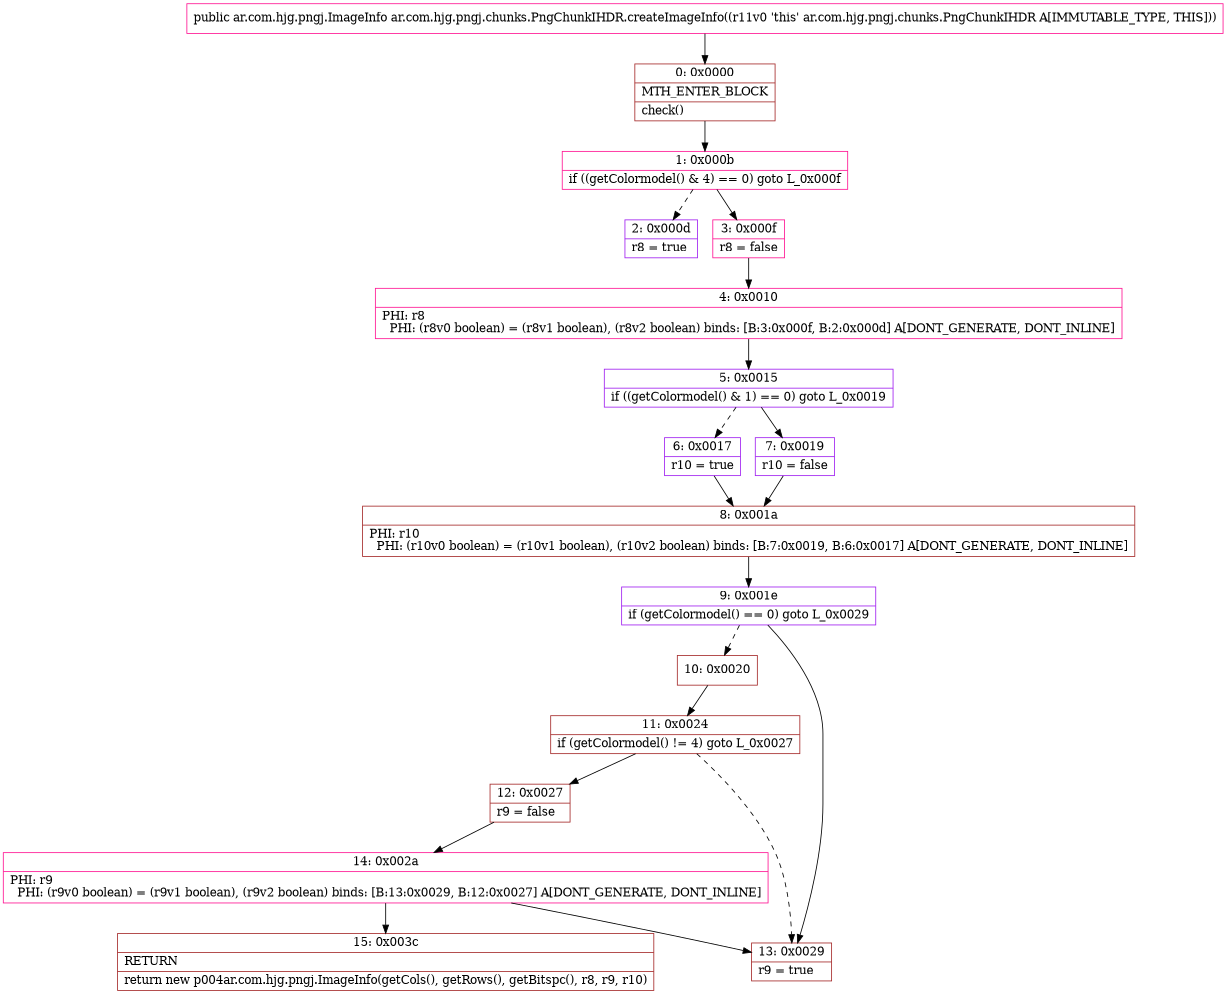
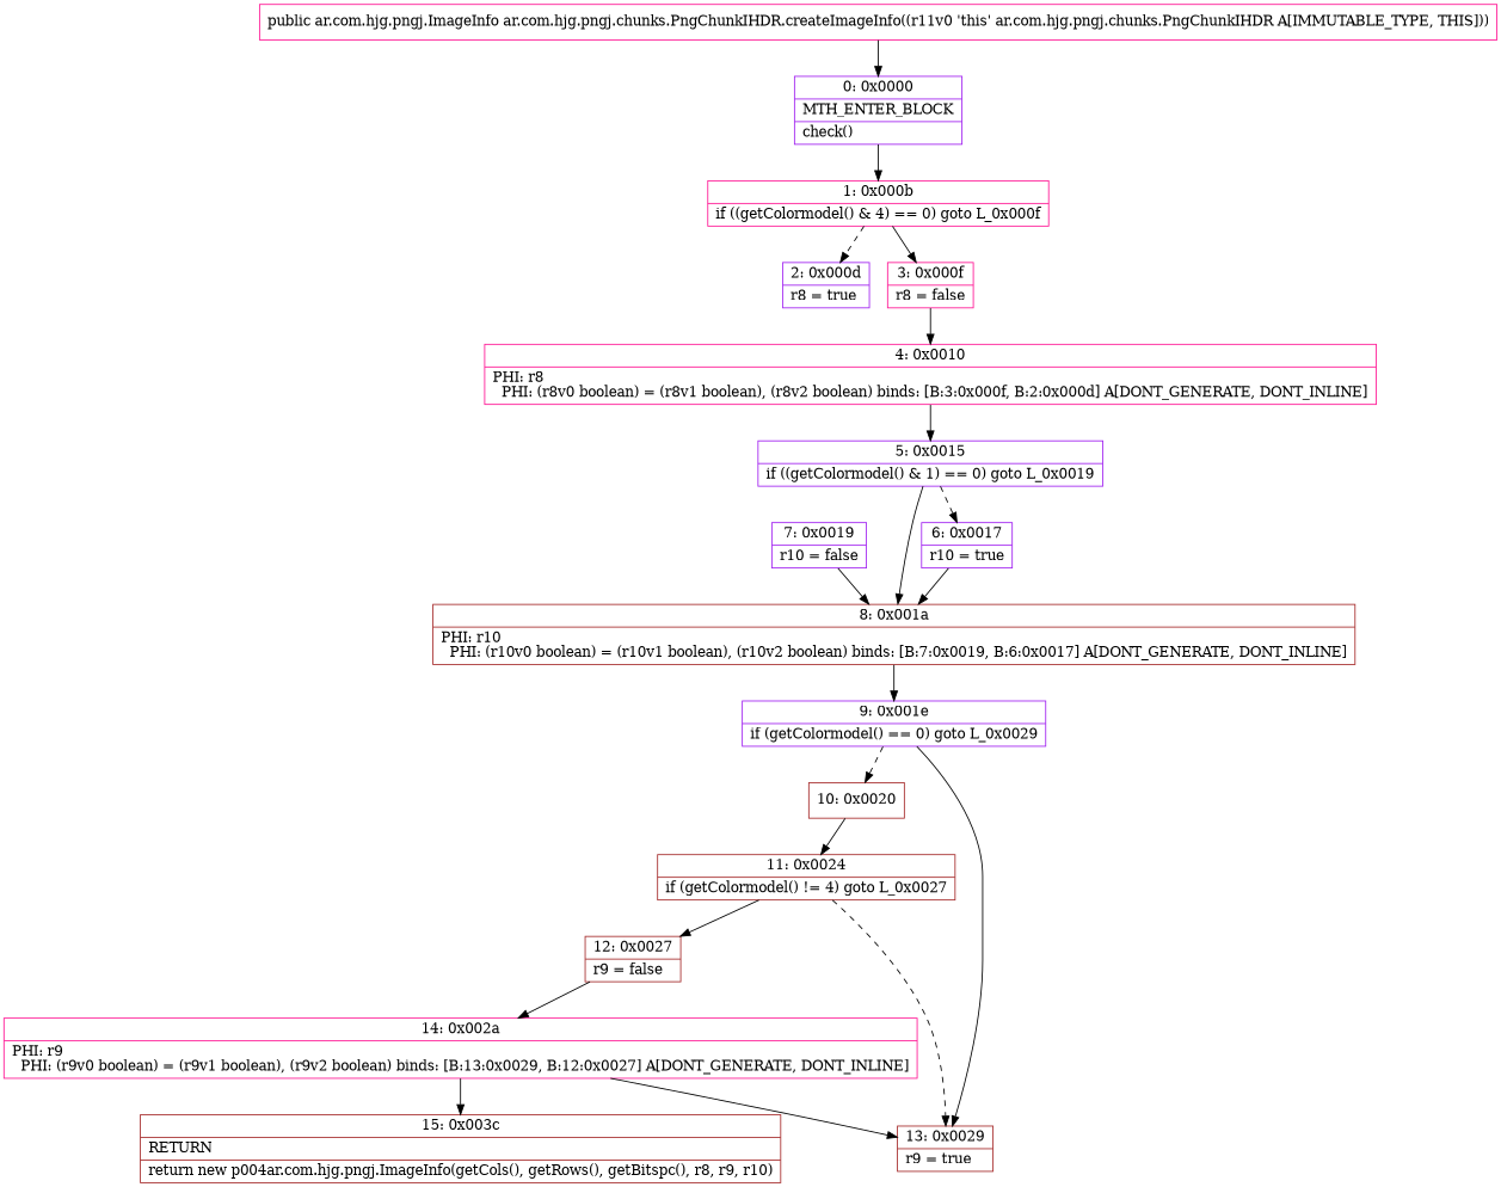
  digraph {
    node [color=brown shape=record]
-   n1 [label="{0\:\ 0x0000|MTH_ENTER_BLOCK\l|check()\l}"]
+   n1 [color=purple label="{0\:\ 0x0000|MTH_ENTER_BLOCK\l|check()\l}"]
    n2 [color=deeppink label="{1\:\ 0x000b|if ((getColormodel() & 4) == 0) goto L_0x000f\l}"]
    n3 [color=purple label="{2\:\ 0x000d|r8 = true\l}"]
    n4 [color=deeppink label="{3\:\ 0x000f|r8 = false\l}"]
    n5 [color=deeppink label="{4\:\ 0x0010|PHI: r8 \l  PHI: (r8v0 boolean) = (r8v1 boolean), (r8v2 boolean) binds: [B:3:0x000f, B:2:0x000d] A[DONT_GENERATE, DONT_INLINE]\l}"]
    n6 [color=purple label="{5\:\ 0x0015|if ((getColormodel() & 1) == 0) goto L_0x0019\l}"]
    n7 [color=purple label="{6\:\ 0x0017|r10 = true\l}"]
    n8 [color=purple label="{7\:\ 0x0019|r10 = false\l}"]
    n9 [label="{8\:\ 0x001a|PHI: r10 \l  PHI: (r10v0 boolean) = (r10v1 boolean), (r10v2 boolean) binds: [B:7:0x0019, B:6:0x0017] A[DONT_GENERATE, DONT_INLINE]\l}"]
    n10 [color=purple label="{9\:\ 0x001e|if (getColormodel() == 0) goto L_0x0029\l}"]
    n11 [label="{10\:\ 0x0020}"]
    n12 [label="{13\:\ 0x0029|r9 = true\l}"]
    n13 [label="{11\:\ 0x0024|if (getColormodel() != 4) goto L_0x0027\l}"]
    n14 [label="{12\:\ 0x0027|r9 = false\l}"]
    n15 [color=deeppink label="{14\:\ 0x002a|PHI: r9 \l  PHI: (r9v0 boolean) = (r9v1 boolean), (r9v2 boolean) binds: [B:13:0x0029, B:12:0x0027] A[DONT_GENERATE, DONT_INLINE]\l}"]
    n16 [label="{15\:\ 0x003c|RETURN\l|return new p004ar.com.hjg.pngj.ImageInfo(getCols(), getRows(), getBitspc(), r8, r9, r10)\l}"]
    n17 [color=deeppink label="{public ar.com.hjg.pngj.ImageInfo ar.com.hjg.pngj.chunks.PngChunkIHDR.createImageInfo((r11v0 'this' ar.com.hjg.pngj.chunks.PngChunkIHDR A[IMMUTABLE_TYPE, THIS])) }"]
    n1 -> n2
    n2 -> n3 [style=dashed]
    n2 -> n4
    n4 -> n5
    n5 -> n6
    n6 -> n7 [style=dashed]
-   n6 -> n8
+   n6 -> n9
    n7 -> n9
    n8 -> n9
    n9 -> n10
    n10 -> n11 [style=dashed]
    n10 -> n12
    n11 -> n13
    n13 -> n12 [style=dashed]
    n13 -> n14
    n14 -> n15
    n15 -> n12
    n15 -> n16
    n17 -> n1
  }
